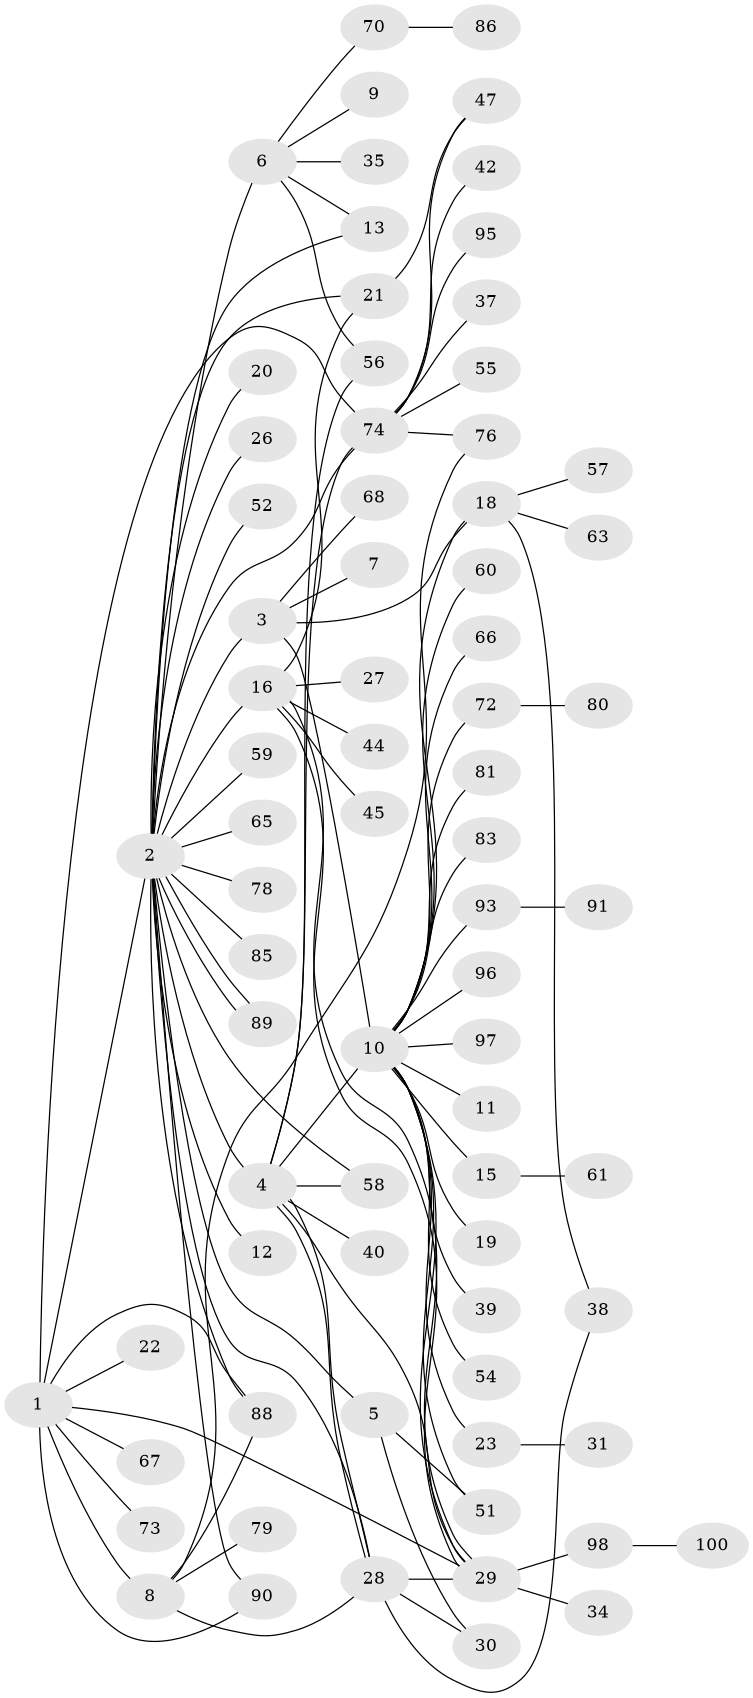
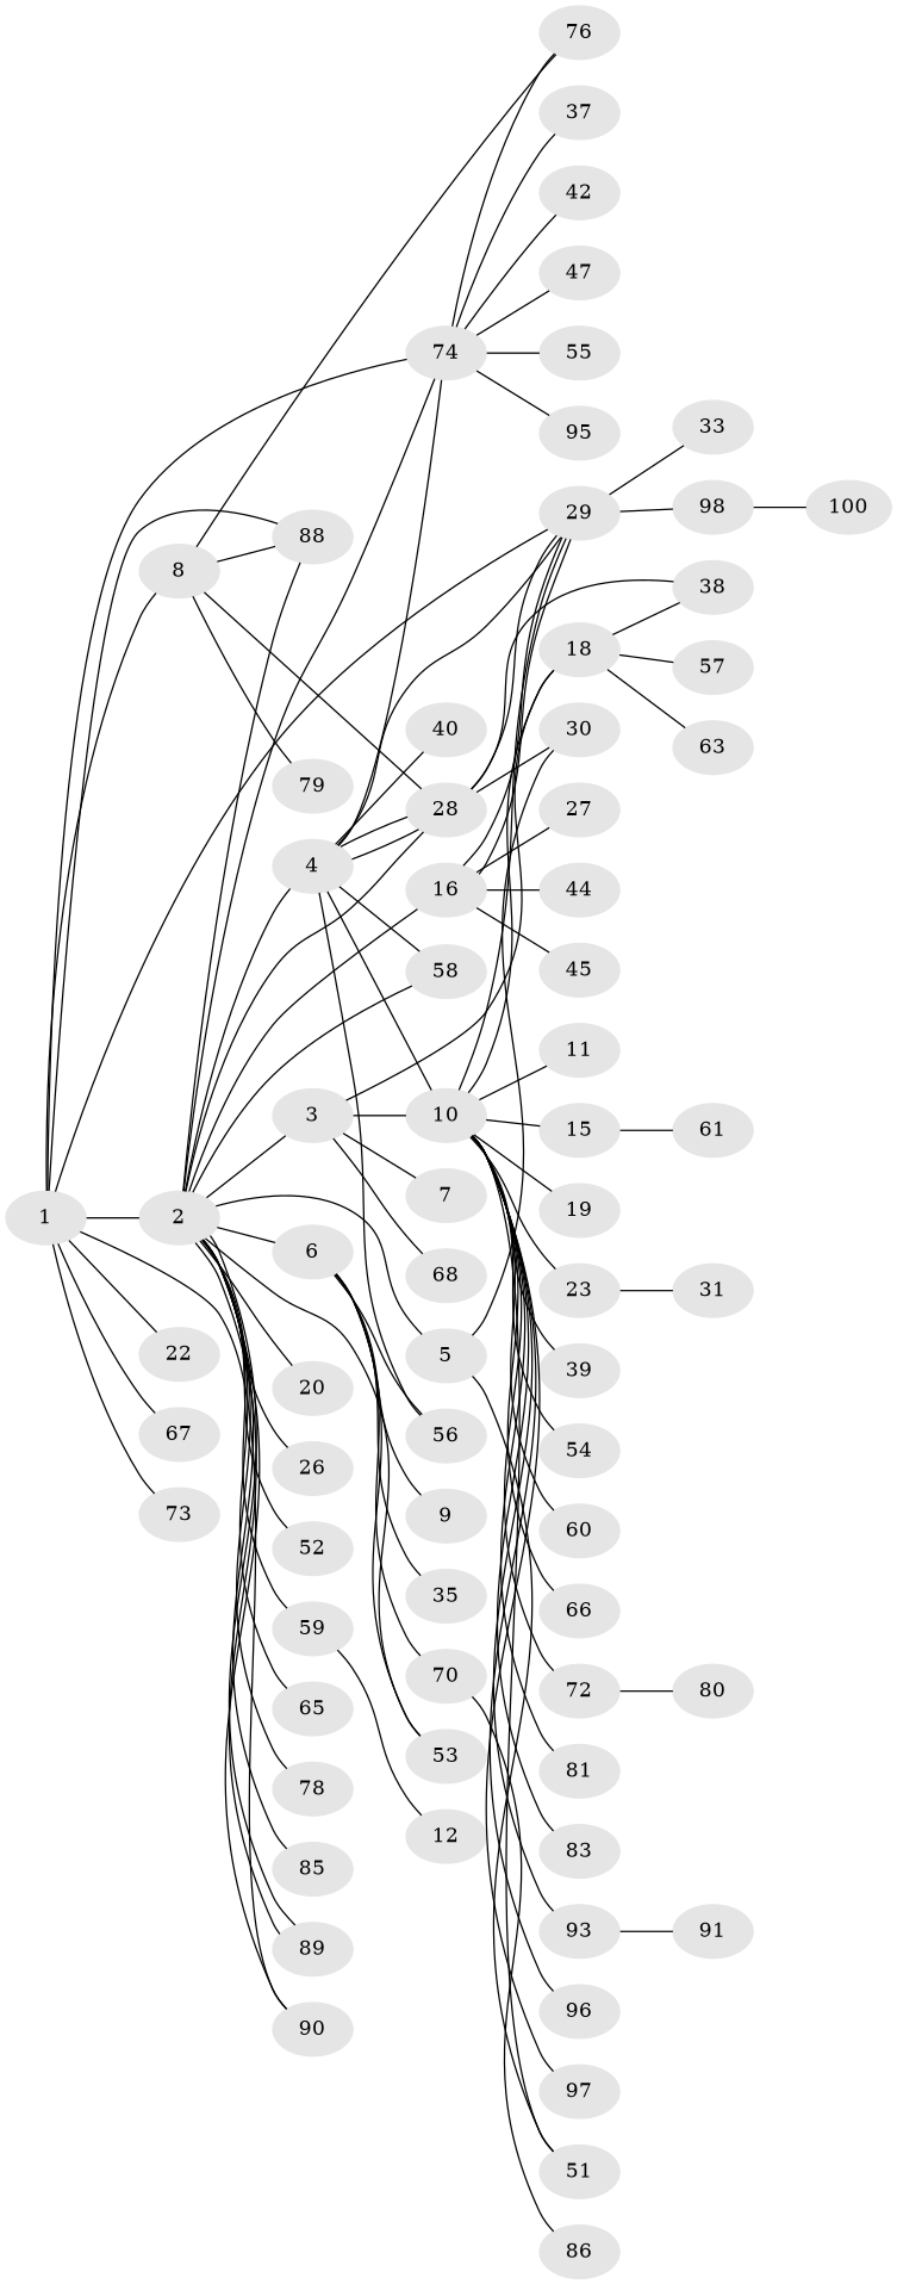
  graph {
    rankdir=LR
    node [color=gray90 style=filled]
    1 [super="+36"]
    2 [super="+17"]
    8 [super="+84"]
    n4 [label=74 super="+33"]
    22
    29 [super="+62"]
    67
    73
    88 [super="+91"]
    90
    3 [super="+48"]
    4 [super="+32"]
    5
    6 [super="+13"]
    12
    16 [super="+43"]
    20
-   21 [super="+24"]
    26
    28 [super="+41"]
    52 [super="+79"]
-   53 [label=13]
+   53
    58 [super="+68"]
    59
    65 [super="+75"]
    78
    85
    89
    n29 [label=79]
    76
    37
    42
    47 [super="+71"]
    55
    95
-   34
+   34 [label=33]
    98
    7
    10 [super="+50"]
    18 [super="+25"]
    n41 [label=68 super="+82"]
    40 [super="+77"]
    56 [super="+87"]
    30
    51 [super="+92"]
    9
    35
    70 [super="+74"]
    27
    44
    45
    38
    11
    15
    19
    23
    39
    54
    60
    66
    72
    81
    83
    93 [super="+94"]
    96
    97
    57
    63
    86
    61
    31 [super="+46"]
    80
    n73 [label=91]
    100
    1 -- 2
    1 -- 8
    1 -- n4
    1 -- 22
    1 -- 29
    1 -- 67
    1 -- 73
    1 -- 88
    1 -- 90
    2 -- n4
    2 -- 88
    2 -- 90
    2 -- 3 [weight=2]
    2 -- 4
    2 -- 5
    2 -- 6
-   2 -- 12
+   59 -- 12
    2 -- 16
    2 -- 20
-   2 -- 21
    2 -- 26
    2 -- 28
    2 -- 52
    2 -- 53
    2 -- 58
    2 -- 59
    2 -- 65
    2 -- 78
    2 -- 85
    2 -- 89
    2 -- 89
    8 -- 88
    8 -- 28
    8 -- n29
    8 -- 76
    n4 -- 76
    n4 -- 37
    n4 -- 42
    n4 -- 47
    n4 -- 55
    n4 -- 95
    29 -- 34
    29 -- 98
    3 -- 7
    3 -- 10
    3 -- 18
    3 -- n41
    4 -- n4
    4 -- 29
    4 -- 28
    4 -- 28
    4 -- 58
    4 -- 10
    4 -- 40
    4 -- 56
    5 -- 30
    5 -- 51
    6 -- 53
    6 -- 56
    6 -- 9
    6 -- 35
    6 -- 70
    16 -- 29
    16 -- 29
-   16 -- 21
    16 -- 27
    16 -- 44
    16 -- 45
-   21 -- 47
    28 -- 29
    28 -- 30
    28 -- 38
    98 -- 100
    10 -- 29
    10 -- 18
    10 -- 51
    10 -- 11
    10 -- 15
    10 -- 19
    10 -- 23
    10 -- 39
    10 -- 54
    10 -- 60
    10 -- 66
    10 -- 72
    10 -- 81
    10 -- 83
    10 -- 93
    10 -- 96
    10 -- 97
    18 -- 38
    18 -- 57
    18 -- 63
    70 -- 86
    15 -- 61
    23 -- 31
    72 -- 80
    93 -- n73
  }
